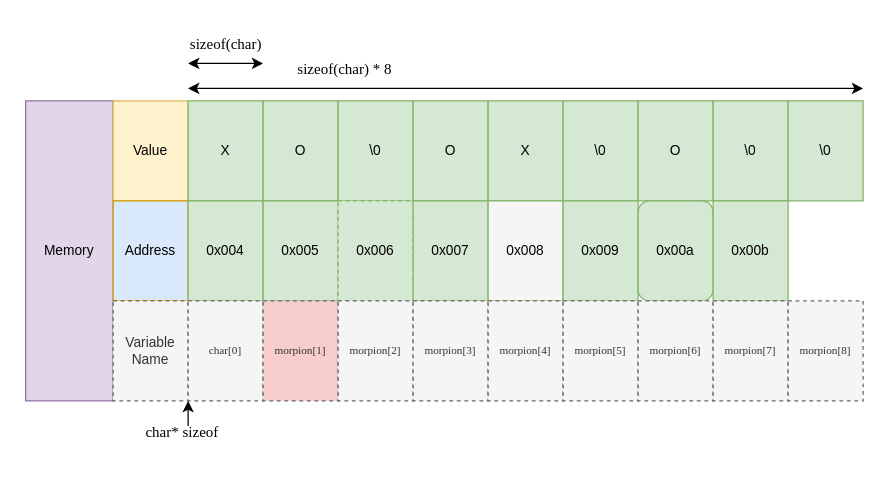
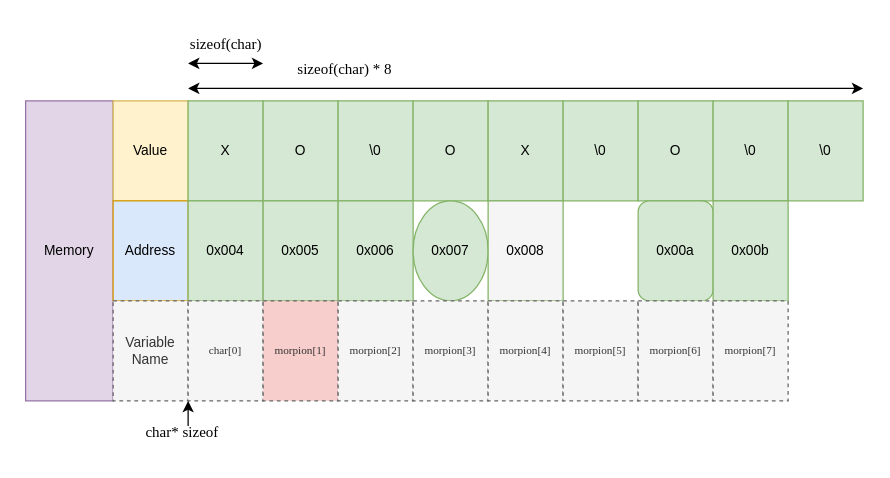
  <mxCell id="0" />
  <mxCell id="1" parent="0" />
  <mxCell id="2" value="&lt;div&gt;Memory&lt;/div&gt;" style="rounded=0;whiteSpace=wrap;html=1;fillColor=#e1d5e7;strokeColor=#9673a6;fontSize=11;" vertex="1" parent="1"><mxGeometry x="20" y="80" width="70" height="240" as="geometry" /></mxCell>
  <mxCell id="3" value="Value" style="rounded=0;whiteSpace=wrap;html=1;fillColor=#fff2cc;strokeColor=#d6b656;fontSize=11;" vertex="1" parent="1"><mxGeometry x="90" y="80" width="60" height="80" as="geometry" /></mxCell>
  <mxCell id="4" value="Address" style="rounded=0;whiteSpace=wrap;html=1;fillColor=#dae8fc;strokeColor=#d79b00;fontSize=11;" vertex="1" parent="1"><mxGeometry x="90" y="160" width="60" height="80" as="geometry" /></mxCell>
  <mxCell id="5" value="&lt;div&gt;Variable&lt;/div&gt;&lt;div&gt;Name&lt;/div&gt;" style="rounded=0;whiteSpace=wrap;html=1;fillColor=#f5f5f5;strokeColor=#666666;fontColor=#333333;fontSize=11;shadow=0;dashed=1;" vertex="1" parent="1"><mxGeometry x="90" y="240" width="60" height="80" as="geometry" /></mxCell>
  <mxCell id="6" value="X" style="rounded=0;whiteSpace=wrap;html=1;fillColor=#d5e8d4;strokeColor=#82b366;fontSize=11;" vertex="1" parent="1"><mxGeometry x="150" y="80" width="60" height="80" as="geometry" /></mxCell>
  <mxCell id="7" value="O" style="rounded=0;whiteSpace=wrap;html=1;fillColor=#d5e8d4;strokeColor=#82b366;fontSize=11;" vertex="1" parent="1"><mxGeometry x="210" y="80" width="60" height="80" as="geometry" /></mxCell>
  <mxCell id="8" value="\0" style="rounded=0;whiteSpace=wrap;html=1;fillColor=#d5e8d4;strokeColor=#82b366;fontSize=11;" vertex="1" parent="1"><mxGeometry x="270" y="80" width="60" height="80" as="geometry" /></mxCell>
  <mxCell id="9" value="O" style="rounded=0;whiteSpace=wrap;html=1;fillColor=#d5e8d4;strokeColor=#82b366;fontSize=11;" vertex="1" parent="1"><mxGeometry x="330" y="80" width="60" height="80" as="geometry" /></mxCell>
  <mxCell id="10" value="X" style="rounded=0;whiteSpace=wrap;html=1;fillColor=#d5e8d4;strokeColor=#82b366;fontSize=11;" vertex="1" parent="1"><mxGeometry x="390" y="80" width="60" height="80" as="geometry" /></mxCell>
  <mxCell id="11" value="\0" style="rounded=0;whiteSpace=wrap;html=1;fillColor=#d5e8d4;strokeColor=#82b366;fontSize=11;" vertex="1" parent="1"><mxGeometry x="450" y="80" width="60" height="80" as="geometry" /></mxCell>
  <mxCell id="12" value="O" style="rounded=0;whiteSpace=wrap;html=1;fillColor=#d5e8d4;strokeColor=#82b366;fontSize=11;" vertex="1" parent="1"><mxGeometry x="510" y="80" width="60" height="80" as="geometry" /></mxCell>
  <mxCell id="13" value="\0" style="rounded=0;whiteSpace=wrap;html=1;fillColor=#d5e8d4;strokeColor=#82b366;fontSize=11;" vertex="1" parent="1"><mxGeometry x="570" y="80" width="60" height="80" as="geometry" /></mxCell>
  <mxCell id="14" value="\0" style="rounded=0;whiteSpace=wrap;html=1;fillColor=#d5e8d4;strokeColor=#82b366;fontSize=11;" vertex="1" parent="1"><mxGeometry x="630" y="80" width="60" height="80" as="geometry" /></mxCell>
  <mxCell id="15" value="0x004" style="rounded=0;whiteSpace=wrap;html=1;fillColor=#d5e8d4;strokeColor=#82b366;fontSize=11;" vertex="1" parent="1"><mxGeometry x="150" y="160" width="60" height="80" as="geometry" /></mxCell>
  <mxCell id="16" value="0x005" style="rounded=0;whiteSpace=wrap;html=1;fillColor=#d5e8d4;strokeColor=#82b366;fontSize=11;" vertex="1" parent="1"><mxGeometry x="210" y="160" width="60" height="80" as="geometry" /></mxCell>
- <mxCell id="17" value="0x006" style="rounded=0;whiteSpace=wrap;html=1;fillColor=#d5e8d4;strokeColor=#82b366;fontSize=11;dashed=1;" vertex="1" parent="1"><mxGeometry x="270" y="160" width="60" height="80" as="geometry" /></mxCell>
- <mxCell id="18" value="0x007" style="rounded=0;whiteSpace=wrap;html=1;fillColor=#d5e8d4;strokeColor=#82b366;fontSize=11;" vertex="1" parent="1"><mxGeometry x="330" y="160" width="60" height="80" as="geometry" /></mxCell>
+ <mxCell id="17" value="0x006" style="rounded=0;whiteSpace=wrap;html=1;fillColor=#d5e8d4;strokeColor=#82b366;fontSize=11;" vertex="1" parent="1"><mxGeometry x="270" y="160" width="60" height="80" as="geometry" /></mxCell>
+ <mxCell id="18" value="0x007" style="ellipse;whiteSpace=wrap;html=1;fillColor=#d5e8d4;strokeColor=#82b366;fontSize=11;" vertex="1" parent="1"><mxGeometry x="330" y="160" width="60" height="80" as="geometry" /></mxCell>
  <mxCell id="19" value="0x008" style="rounded=0;whiteSpace=wrap;html=1;fillColor=#f5f5f5;strokeColor=#82b366;fontSize=11;" vertex="1" parent="1"><mxGeometry x="390" y="160" width="60" height="80" as="geometry" /></mxCell>
- <mxCell id="20" value="0x009" style="rounded=0;whiteSpace=wrap;html=1;fillColor=#d5e8d4;strokeColor=#82b366;fontSize=11;" vertex="1" parent="1"><mxGeometry x="450" y="160" width="60" height="80" as="geometry" /></mxCell>
  <mxCell id="21" value="0x00a" style="whiteSpace=wrap;html=1;fillColor=#d5e8d4;strokeColor=#82b366;fontSize=11;rounded=1;" vertex="1" parent="1"><mxGeometry x="510" y="160" width="60" height="80" as="geometry" /></mxCell>
  <mxCell id="22" value="0x00b" style="rounded=0;whiteSpace=wrap;html=1;fillColor=#d5e8d4;strokeColor=#82b366;fontSize=11;" vertex="1" parent="1"><mxGeometry x="570" y="160" width="60" height="80" as="geometry" /></mxCell>
  <mxCell id="23" value="char[0]" style="rounded=0;whiteSpace=wrap;html=1;fillColor=#f5f5f5;strokeColor=#666666;fontColor=#333333;fontSize=9;shadow=0;dashed=1;fontFamily=Lucida Console;" vertex="1" parent="1"><mxGeometry x="150" y="240" width="60" height="80" as="geometry" /></mxCell>
  <mxCell id="24" value="morpion[1]" style="rounded=0;whiteSpace=wrap;html=1;fillColor=#f8cecc;strokeColor=#666666;fontColor=#333333;fontSize=9;shadow=0;dashed=1;fontFamily=Lucida Console;" vertex="1" parent="1"><mxGeometry x="210" y="240" width="60" height="80" as="geometry" /></mxCell>
  <mxCell id="25" value="morpion[2]" style="rounded=0;whiteSpace=wrap;html=1;fillColor=#f5f5f5;strokeColor=#666666;fontColor=#333333;fontSize=9;shadow=0;dashed=1;fontFamily=Lucida Console;" vertex="1" parent="1"><mxGeometry x="270" y="240" width="60" height="80" as="geometry" /></mxCell>
  <mxCell id="26" value="morpion[3]" style="rounded=0;whiteSpace=wrap;html=1;fillColor=#f5f5f5;strokeColor=#666666;fontColor=#333333;fontSize=9;shadow=0;dashed=1;fontFamily=Lucida Console;" vertex="1" parent="1"><mxGeometry x="330" y="240" width="60" height="80" as="geometry" /></mxCell>
  <mxCell id="27" value="morpion[4]" style="rounded=0;whiteSpace=wrap;html=1;fillColor=#f5f5f5;strokeColor=#666666;fontColor=#333333;fontSize=9;shadow=0;dashed=1;fontFamily=Lucida Console;" vertex="1" parent="1"><mxGeometry x="390" y="240" width="60" height="80" as="geometry" /></mxCell>
  <mxCell id="28" value="morpion[5]" style="rounded=0;whiteSpace=wrap;html=1;fillColor=#f5f5f5;strokeColor=#666666;fontColor=#333333;fontSize=9;shadow=0;dashed=1;fontFamily=Lucida Console;" vertex="1" parent="1"><mxGeometry x="450" y="240" width="60" height="80" as="geometry" /></mxCell>
  <mxCell id="29" value="morpion[6]" style="rounded=0;whiteSpace=wrap;html=1;fillColor=#f5f5f5;strokeColor=#666666;fontColor=#333333;fontSize=9;shadow=0;dashed=1;fontFamily=Lucida Console;" vertex="1" parent="1"><mxGeometry x="510" y="240" width="60" height="80" as="geometry" /></mxCell>
  <mxCell id="30" value="morpion[7]" style="rounded=0;whiteSpace=wrap;html=1;fillColor=#f5f5f5;strokeColor=#666666;fontColor=#333333;fontSize=9;shadow=0;dashed=1;fontFamily=Lucida Console;" vertex="1" parent="1"><mxGeometry x="570" y="240" width="60" height="80" as="geometry" /></mxCell>
- <mxCell id="31" value="morpion[8]" style="rounded=0;whiteSpace=wrap;html=1;fillColor=#f5f5f5;strokeColor=#666666;fontColor=#333333;fontSize=9;shadow=0;dashed=1;fontFamily=Lucida Console;" vertex="1" parent="1"><mxGeometry x="630" y="240" width="60" height="80" as="geometry" /></mxCell>
  <mxCell id="32" value="" style="endArrow=classic;startArrow=classic;html=1;rounded=0;" edge="1" parent="1"><mxGeometry width="50" height="50" relative="1" as="geometry"><mxPoint x="150" y="70" as="sourcePoint" /><mxPoint x="690" y="70" as="targetPoint" /></mxGeometry></mxCell>
  <mxCell id="33" value="" style="endArrow=classic;startArrow=classic;html=1;rounded=0;" edge="1" parent="1"><mxGeometry width="50" height="50" relative="1" as="geometry"><mxPoint x="150" y="50" as="sourcePoint" /><mxPoint x="210" y="50" as="targetPoint" /></mxGeometry></mxCell>
  <mxCell id="34" value="&lt;font face=&quot;Lucida Console&quot;&gt;sizeof(char)&lt;/font&gt;" style="text;html=1;align=center;verticalAlign=middle;resizable=0;points=[];autosize=1;strokeColor=none;fillColor=none;" vertex="1" parent="1"><mxGeometry x="135" y="20" width="90" height="30" as="geometry" /></mxCell>
  <mxCell id="35" value="&lt;font face=&quot;Lucida Console&quot;&gt;sizeof(char) * 8&lt;/font&gt;" style="text;html=1;align=center;verticalAlign=middle;resizable=0;points=[];autosize=1;strokeColor=none;fillColor=none;" vertex="1" parent="1"><mxGeometry x="220" y="40" width="110" height="30" as="geometry" /></mxCell>
  <mxCell id="36" value="" style="endArrow=classic;html=1;rounded=0;entryX=0;entryY=1;entryDx=0;entryDy=0;" edge="1" parent="1" target="23"><mxGeometry width="50" height="50" relative="1" as="geometry"><mxPoint x="150" y="340" as="sourcePoint" /><mxPoint x="410" y="170" as="targetPoint" /></mxGeometry></mxCell>
  <mxCell id="37" value="&lt;font face=&quot;Lucida Console&quot;&gt;char* sizeof&lt;/font&gt;" style="text;html=1;align=center;verticalAlign=middle;resizable=0;points=[];autosize=1;strokeColor=none;fillColor=none;" vertex="1" parent="1"><mxGeometry x="90" y="330" width="110" height="30" as="geometry" /></mxCell>
